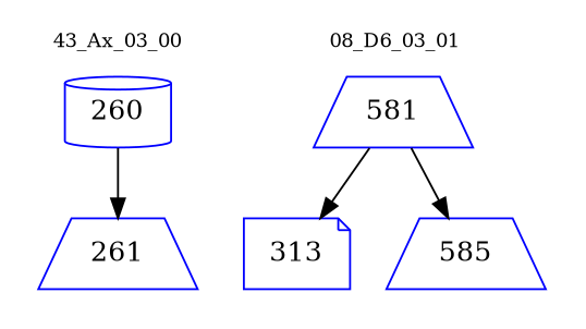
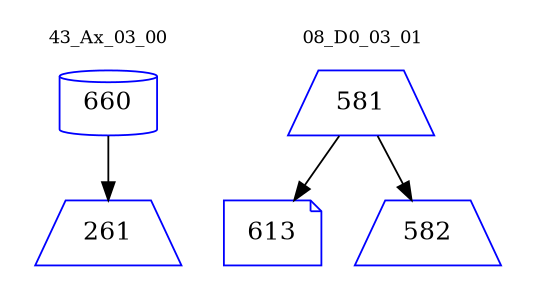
  digraph {
    node [color=blue shape=trapezium]
    edge [color=black]
-   n1 [label=260 shape=cylinder]
+   n1 [label=660 shape=cylinder]
    n2 [label=261]
    n3 [label=581]
-   n4 [label=313 shape=note]
-   n5 [label=585]
+   n4 [label=613 shape=note]
+   n5 [label=582]
    subgraph cluster_1 {
      color=white
      fontsize=10
      label="43_Ax_03_00"
      n1
      n2
    }
    subgraph cluster_2 {
      color=white
      fontsize=10
-     label="08_D6_03_01"
+     label="08_D0_03_01"
      n3
      n4
      n5
    }
    n1 -> n2
    n3 -> n4
    n3 -> n5
  }
